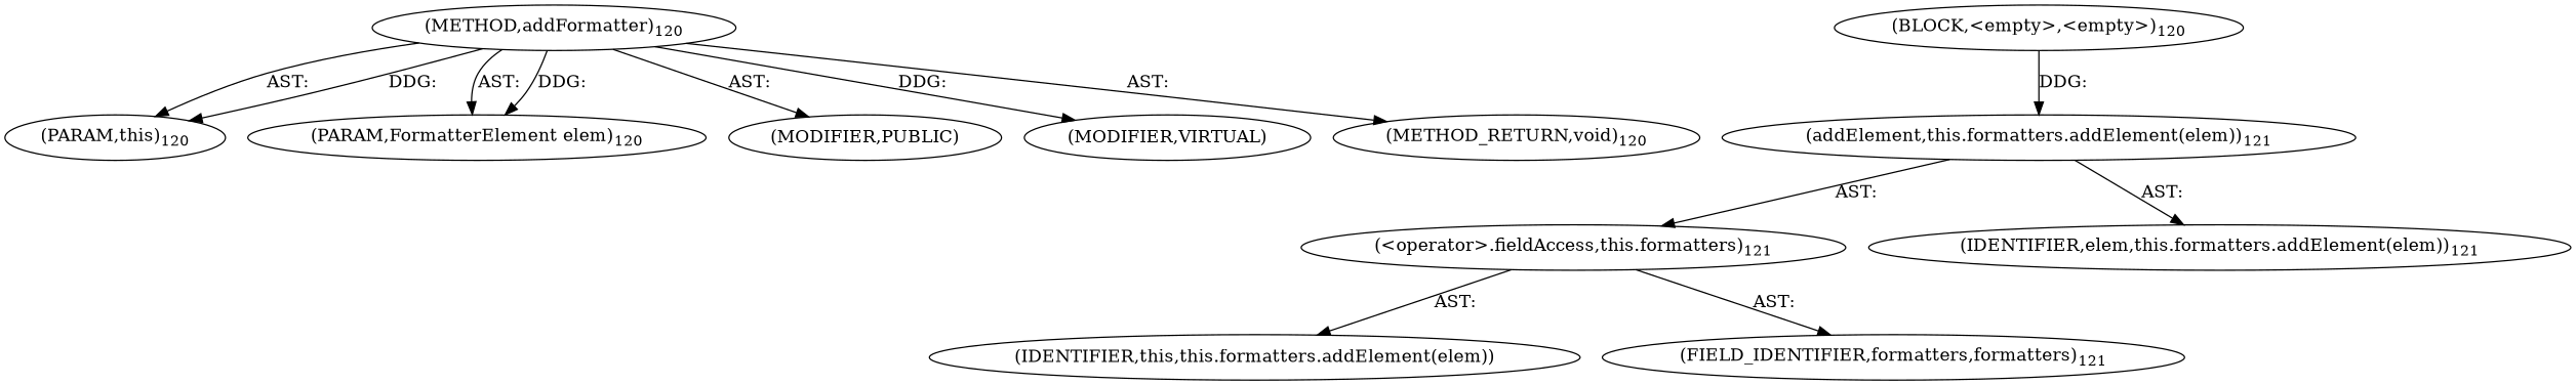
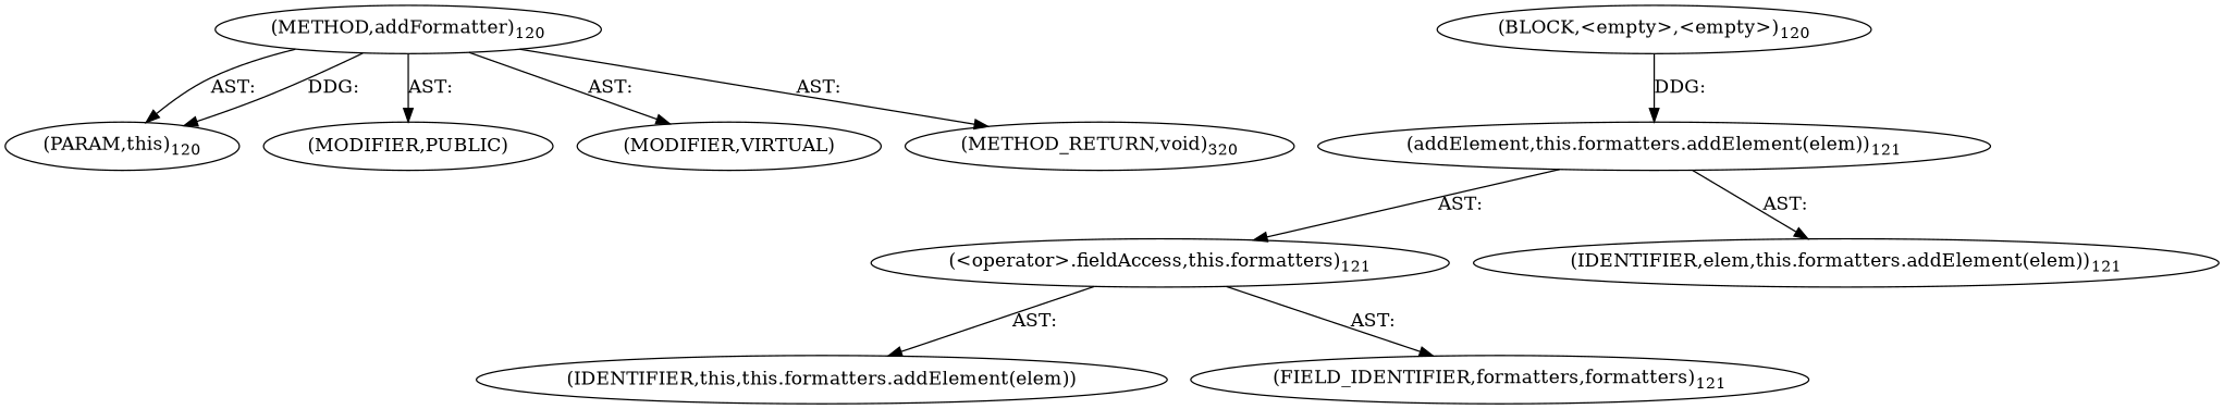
  digraph {
    fontname="DejaVu Serif"
    node [fontname="DejaVu Serif"]
    edge [fontname="DejaVu Serif"]
    n1 [label=<(METHOD,addFormatter)<SUB>120</SUB>>]
    n2 [label=<(PARAM,this)<SUB>120</SUB>>]
-   n3 [label=<(PARAM,FormatterElement elem)<SUB>120</SUB>>]
    n4 [label=<(MODIFIER,PUBLIC)>]
    n5 [label=<(MODIFIER,VIRTUAL)>]
-   n6 [label=<(METHOD_RETURN,void)<SUB>120</SUB>>]
+   n6 [label=<(METHOD_RETURN,void)<SUB>320</SUB>>]
    n7 [label=<(BLOCK,&lt;empty&gt;,&lt;empty&gt;)<SUB>120</SUB>>]
    n8 [label=<(addElement,this.formatters.addElement(elem))<SUB>121</SUB>>]
    n9 [label=<(&lt;operator&gt;.fieldAccess,this.formatters)<SUB>121</SUB>>]
    n10 [label=<(IDENTIFIER,elem,this.formatters.addElement(elem))<SUB>121</SUB>>]
    n11 [label=<(IDENTIFIER,this,this.formatters.addElement(elem))>]
    n12 [label=<(FIELD_IDENTIFIER,formatters,formatters)<SUB>121</SUB>>]
    n1 -> n2 [label="AST: "]
    n1 -> n2 [label="DDG: "]
-   n1 -> n3 [label="AST: "]
-   n1 -> n3 [label="DDG: "]
    n1 -> n4 [label="AST: "]
-   n1 -> n5 [label="DDG: "]
+   n1 -> n5 [label="AST: "]
    n1 -> n6 [label="AST: "]
    n7 -> n8 [label="DDG: "]
    n8 -> n9 [label="AST: "]
    n8 -> n10 [label="AST: "]
    n9 -> n11 [label="AST: "]
    n9 -> n12 [label="AST: "]
  }
